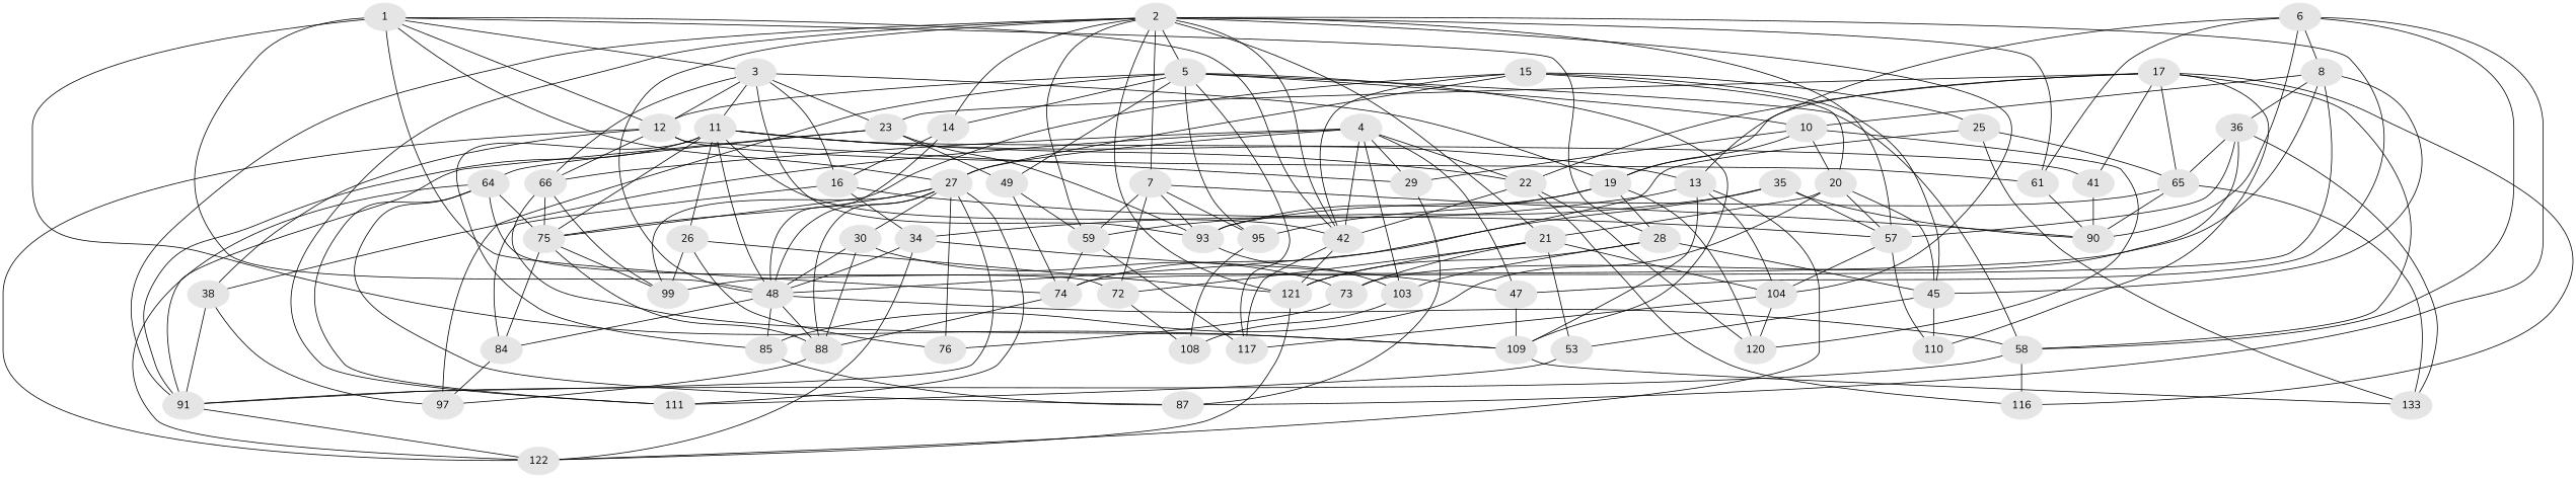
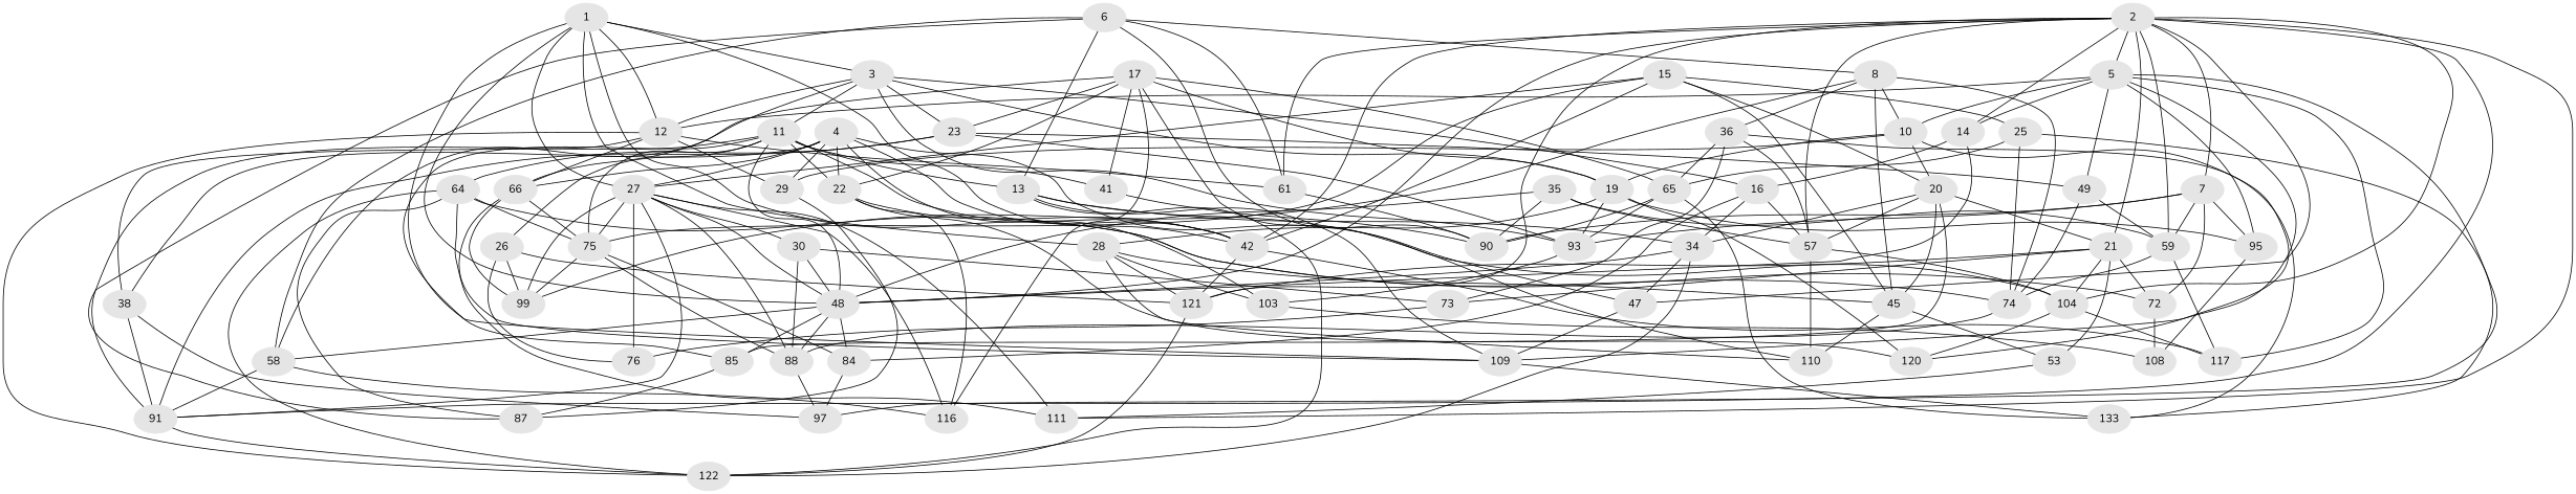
  graph {
    fontname=Nunito
    node [color=gray90 fontname=Nunito style=filled]
    edge [fontname=Nunito]
    1 [super="+9+86"]
    3 [super="+39"]
    12 [super="+63+98"]
    27 [super="+101+80+139"]
    28 [super="+78"]
    42 [super="+46"]
    48 [super="+131+62+52"]
    74 [super="+115"]
    109 [super="+134"]
    11 [super="+127+68+106"]
    16 [super="+82"]
    19 [super="+67"]
    23 [super="+40"]
    66 [super="+145"]
    93 [super="+114"]
    61
    29
    38
    122 [super="+137"]
    91 [super="+124+96"]
    111
    99 [super="+126"]
    75 [super="+135+128"]
    116
    76
    30
    88 [super="+143"]
    121 [super="+136"]
    103
    45 [super="+77"]
    110
    117
    58 [super="+69"]
    85
    84
    133
    2 [super="+100+113+24"]
    5 [super="+43"]
    7 [super="+94"]
    14
    21 [super="+141+132"]
    47
    57 [super="+70+119"]
    59 [super="+130"]
    104 [super="+138"]
    10 [super="+31"]
    49
    95
    97
    90 [super="+107"]
    72
    53
    73
    120
    22 [super="+51"]
    13 [super="+56"]
    26 [super="+81"]
    41
    34 [super="+123"]
    64 [super="+146"]
    4 [super="+60+50"]
    87
    108
    20 [super="+37"]
    6 [super="+125"]
    8 [super="+32"]
    36 [super="+92"]
    65 [super="+118"]
    15 [super="+54"]
    25
    17 [super="+18"]
    35
    1 -- 3
    1 -- 12
    1 -- 27
    1 -- 28
    1 -- 42
    1 -- 48
    1 -- 74
    1 -- 109
    3 -- 12
    3 -- 11
    3 -- 16
    3 -- 19
    3 -- 23
    3 -- 66
    3 -- 93
    12 -- 66
    12 -- 61
    12 -- 29
    12 -- 38
    12 -- 122
    27 -- 48
    27 -- 91
    27 -- 111
    27 -- 99
    27 -- 75
+   27 -- 116
    27 -- 76 [weight=2]
    27 -- 30
    27 -- 88
    28 -- 121
    28 -- 103
    28 -- 45
+   28 -- 110
    42 -- 121
    42 -- 117
    48 -- 88
    48 -- 58
    48 -- 85
    48 -- 84
    74 -- 88
    109 -- 133
    11 -- 42
    11 -- 48
    11 -- 91 [weight=2]
    11 -- 75
    11 -- 85
    11 -- 22
    11 -- 13
    11 -- 26
    11 -- 41 [weight=2]
    16 -- 84
    16 -- 57 [weight=2]
    16 -- 34
    19 -- 28
    19 -- 93
    19 -- 95
    19 -- 120
    23 -- 93
    23 -- 91
    23 -- 49
    23 -- 64
    66 -- 109
    66 -- 99
    66 -- 75
    93 -- 103
    61 -- 90
    29 -- 87
    38 -- 91
    38 -- 97
    91 -- 122
    75 -- 99
    75 -- 88
    75 -- 84
    30 -- 48
    30 -- 88
    30 -- 73
    88 -- 97
    121 -- 122
    103 -- 108
    45 -- 110
    45 -- 53
    58 -- 91
    58 -- 116
    85 -- 87
    84 -- 97
    2 -- 42
    2 -- 48
    2 -- 61
    2 -- 91
    2 -- 111
    2 -- 121
    2 -- 5
    2 -- 7
    2 -- 14
    2 -- 21
    2 -- 47
    2 -- 57
    2 -- 59
    2 -- 104
    5 -- 12
    5 -- 109
    5 -- 117
-   5 -- 58
    5 -- 14
    5 -- 10
    5 -- 49
    5 -- 95
    5 -- 97
    7 -- 93
    7 -- 59
    7 -- 95
    7 -- 90
    7 -- 72
    14 -- 48
    14 -- 16
    21 -- 121
    21 -- 104
    21 -- 72
    21 -- 53 [weight=2]
    21 -- 73
    47 -- 109
    57 -- 110
    57 -- 104
    59 -- 74
    59 -- 117
    104 -- 117
    104 -- 120
    10 -- 19
    10 -- 29
    10 -- 120
    10 -- 20
    49 -- 74
    49 -- 59
    95 -- 108
    72 -- 108
    53 -- 111
    73 -- 76
    22 -- 42
    22 -- 116
    22 -- 120
    13 -- 109
    13 -- 122
    13 -- 104
    13 -- 34
    26 -- 99 [weight=2]
    26 -- 76
    26 -- 121
    41 -- 90
    34 -- 48
    34 -- 122
    34 -- 47
    64 -- 122
    64 -- 111
    64 -- 75
    64 -- 72
    64 -- 87
    4 -- 27
    4 -- 42
    4 -- 66
    4 -- 29
    4 -- 38
    4 -- 103
    4 -- 47
    4 -- 22
    20 -- 45
    20 -- 85
    20 -- 21
    20 -- 57
+   20 -- 34
    6 -- 61
    6 -- 58
    6 -- 90
    6 -- 13
    6 -- 87
    6 -- 8
    8 -- 74
    8 -- 99
    8 -- 45
    8 -- 10
    8 -- 36
    36 -- 133
    36 -- 57
    36 -- 73
    36 -- 65
    65 -- 93
    65 -- 133
    65 -- 90
    15 -- 27
    15 -- 42
    15 -- 75
    15 -- 45
    15 -- 20
    15 -- 25
    25 -- 74
    25 -- 133
    25 -- 65
    17 -- 19
    17 -- 23
    17 -- 116
    17 -- 110
    17 -- 58
    17 -- 22
    17 -- 41
    17 -- 65
    35 -- 48
    35 -- 57
    35 -- 59
    35 -- 90
  }
